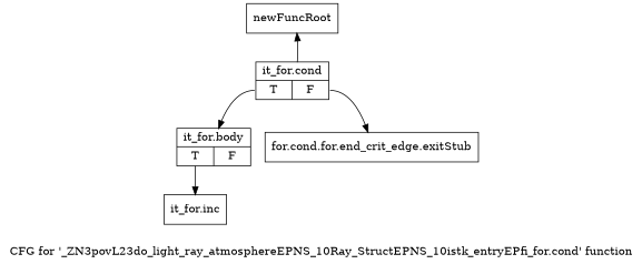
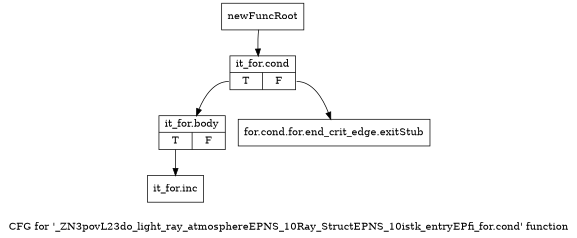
  digraph {
    label="CFG for '_ZN3povL23do_light_ray_atmosphereEPNS_10Ray_StructEPNS_10istk_entryEPfi_for.cond' function"
    node [shape=record]
    edge [tailport=s0]
    n1 [label="{newFuncRoot}"]
    n2 [label="{it_for.cond|{<s0>T|<s1>F}}"]
    n3 [label="{for.cond.for.end_crit_edge.exitStub}"]
    n4 [label="{it_for.body|{<s0>T|<s1>F}}"]
    n5 [label="{it_for.inc}"]
-   n2 -> n1 [tailport=""]
+   n1 -> n2 [tailport=""]
    n2 -> n3 [tailport=s1]
    n2 -> n4
    n4 -> n5
  }
